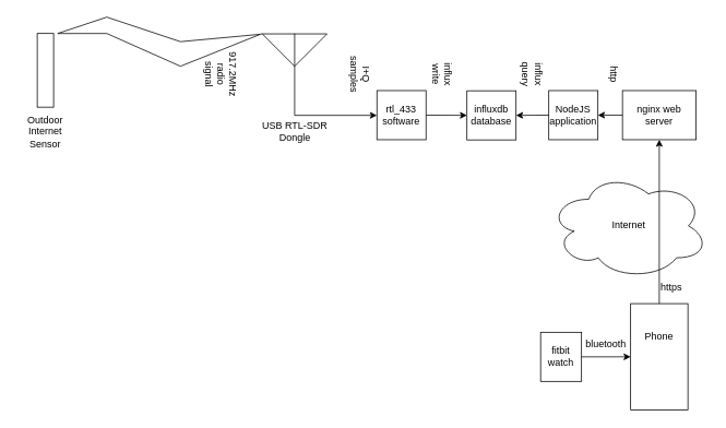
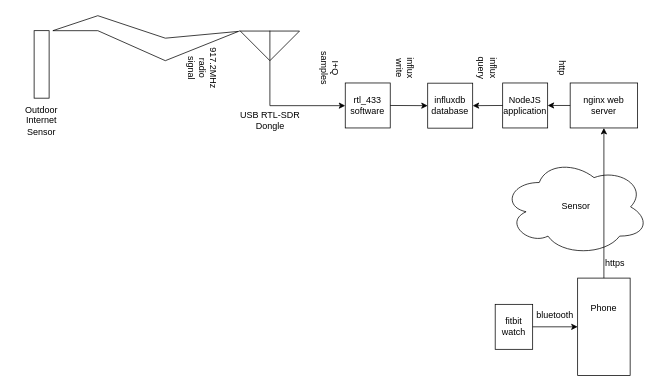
  <mxCell id="0" />
  <mxCell id="1" parent="0" />
  <mxCell id="2" value="" style="rounded=0;whiteSpace=wrap;html=1;fillColor=#FFFFFF;" vertex="1" parent="1"><mxGeometry x="45" y="40" width="20" height="90" as="geometry" /></mxCell>
  <mxCell id="3" value="Outdoor Internet Sensor" style="text;html=1;strokeColor=none;fillColor=none;align=center;verticalAlign=middle;whiteSpace=wrap;rounded=0;" vertex="1" parent="1"><mxGeometry y="140" width="70" height="40" as="geometry" x="20" /></mxCell>
  <mxCell id="4" value="" style="verticalLabelPosition=bottom;shadow=0;dashed=0;align=center;html=1;verticalAlign=top;shape=mxgraph.electrical.radio.aerial_-_antenna_2;fillColor=#FFFFFF;" vertex="1" parent="1"><mxGeometry x="320" y="40" width="79" height="100" as="geometry" /></mxCell>
  <mxCell id="5" value="" style="endArrow=none;html=1;" edge="1" parent="1"><mxGeometry width="50" height="50" relative="1" as="geometry"><mxPoint x="70" y="40" as="sourcePoint" /><mxPoint x="130" y="20" as="targetPoint" /></mxGeometry></mxCell>
  <mxCell id="6" value="" style="endArrow=none;html=1;" edge="1" parent="1"><mxGeometry width="50" height="50" relative="1" as="geometry"><mxPoint x="70" y="40" as="sourcePoint" /><mxPoint x="130" y="40" as="targetPoint" /></mxGeometry></mxCell>
  <mxCell id="7" value="" style="endArrow=none;html=1;" edge="1" parent="1"><mxGeometry width="50" height="50" relative="1" as="geometry"><mxPoint x="130" y="20" as="sourcePoint" /><mxPoint x="220" y="50" as="targetPoint" /></mxGeometry></mxCell>
  <mxCell id="8" value="" style="endArrow=none;html=1;" edge="1" parent="1"><mxGeometry width="50" height="50" relative="1" as="geometry"><mxPoint x="130" y="40" as="sourcePoint" /><mxPoint x="220" y="80" as="targetPoint" /></mxGeometry></mxCell>
  <mxCell id="9" value="" style="endArrow=none;html=1;" edge="1" parent="1"><mxGeometry width="50" height="50" relative="1" as="geometry"><mxPoint x="220" y="80" as="sourcePoint" /><mxPoint x="320" y="40" as="targetPoint" /></mxGeometry></mxCell>
  <mxCell id="10" value="" style="endArrow=none;html=1;entryX=-0.038;entryY=0.01;entryDx=0;entryDy=0;entryPerimeter=0;" edge="1" parent="1" target="4"><mxGeometry width="50" height="50" relative="1" as="geometry"><mxPoint x="220" y="50" as="sourcePoint" /><mxPoint x="470" y="350" as="targetPoint" /></mxGeometry></mxCell>
  <mxCell id="11" value="USB RTL-SDR Dongle" style="text;html=1;strokeColor=none;fillColor=none;align=center;verticalAlign=middle;whiteSpace=wrap;rounded=0;" vertex="1" parent="1"><mxGeometry x="304.5" y="150" width="110" height="20" as="geometry" /></mxCell>
  <mxCell id="12" value="" style="endArrow=classic;html=1;exitX=0.5;exitY=1;exitDx=0;exitDy=0;exitPerimeter=0;" edge="1" parent="1" source="4"><mxGeometry width="50" height="50" relative="1" as="geometry"><mxPoint x="420" y="380" as="sourcePoint" /><mxPoint x="460" y="140" as="targetPoint" /></mxGeometry></mxCell>
  <mxCell id="13" value="" style="shape=image;html=1;verticalAlign=top;verticalLabelPosition=bottom;labelBackgroundColor=#ffffff;imageAspect=0;aspect=fixed;image=https://cdn2.iconfinder.com/data/icons/freecns-cumulus/32/519875-84_Thermometer_Full-128.png;fillColor=#FFFFFF;" vertex="1" parent="1"><mxGeometry x="30.25" y="60.25" width="49.5" height="49.5" as="geometry" /></mxCell>
  <mxCell id="14" value="" style="rounded=0;whiteSpace=wrap;html=1;fillColor=#FFFFFF;" vertex="1" parent="1"><mxGeometry x="460" y="109.75" width="60" height="60" as="geometry" /></mxCell>
  <mxCell id="15" value="rtl_433 software" style="text;html=1;strokeColor=none;fillColor=none;align=center;verticalAlign=middle;whiteSpace=wrap;rounded=0;" vertex="1" parent="1"><mxGeometry x="470" y="129.75" width="40" height="20" as="geometry" /></mxCell>
  <mxCell id="16" value="" style="endArrow=classic;html=1;exitX=1;exitY=0.5;exitDx=0;exitDy=0;" edge="1" parent="1" source="14"><mxGeometry width="50" height="50" relative="1" as="geometry"><mxPoint x="420" y="370" as="sourcePoint" /><mxPoint x="570" y="140" as="targetPoint" /></mxGeometry></mxCell>
  <mxCell id="17" value="" style="rounded=0;whiteSpace=wrap;html=1;fillColor=#FFFFFF;" vertex="1" parent="1"><mxGeometry x="570" y="110" width="60" height="60" as="geometry" /></mxCell>
  <mxCell id="18" value="influxdb database" style="text;html=1;strokeColor=none;fillColor=none;align=center;verticalAlign=middle;whiteSpace=wrap;rounded=0;" vertex="1" parent="1"><mxGeometry x="580" y="130" width="40" height="20" as="geometry" /></mxCell>
  <mxCell id="19" value="" style="rounded=0;whiteSpace=wrap;html=1;fillColor=#FFFFFF;" vertex="1" parent="1"><mxGeometry x="670" y="109.75" width="60" height="60" as="geometry" /></mxCell>
  <mxCell id="20" value="NodeJS application" style="text;html=1;strokeColor=none;fillColor=none;align=center;verticalAlign=middle;whiteSpace=wrap;rounded=0;" vertex="1" parent="1"><mxGeometry x="680" y="129.75" width="40" height="20" as="geometry" /></mxCell>
  <mxCell id="21" value="" style="endArrow=classic;html=1;exitX=0;exitY=0.5;exitDx=0;exitDy=0;entryX=1;entryY=0.5;entryDx=0;entryDy=0;" edge="1" parent="1" source="19" target="17"><mxGeometry width="50" height="50" relative="1" as="geometry"><mxPoint x="420" y="360" as="sourcePoint" /><mxPoint x="650" y="180" as="targetPoint" /></mxGeometry></mxCell>
  <mxCell id="22" value="" style="rounded=0;whiteSpace=wrap;html=1;fillColor=#FFFFFF;" vertex="1" parent="1"><mxGeometry x="760" y="109.75" width="90" height="60" as="geometry" /></mxCell>
  <mxCell id="23" value="nginx web server" style="text;html=1;strokeColor=none;fillColor=none;align=center;verticalAlign=middle;whiteSpace=wrap;rounded=0;" vertex="1" parent="1"><mxGeometry x="775" y="129.75" width="60" height="20" as="geometry" /></mxCell>
  <mxCell id="24" value="" style="endArrow=classic;html=1;exitX=0;exitY=0.5;exitDx=0;exitDy=0;entryX=1;entryY=0.5;entryDx=0;entryDy=0;" edge="1" parent="1" source="22" target="19"><mxGeometry width="50" height="50" relative="1" as="geometry"><mxPoint x="420" y="350" as="sourcePoint" /><mxPoint x="750" y="180" as="targetPoint" /></mxGeometry></mxCell>
  <mxCell id="25" value="" style="ellipse;shape=cloud;whiteSpace=wrap;html=1;fillColor=#FFFFFF;" vertex="1" parent="1"><mxGeometry x="670" y="210" width="195" height="130" as="geometry" /></mxCell>
- <mxCell id="26" value="Internet" style="text;html=1;strokeColor=none;fillColor=none;align=center;verticalAlign=middle;whiteSpace=wrap;rounded=0;" vertex="1" parent="1"><mxGeometry x="747.5" y="265" width="40" height="20" as="geometry" /></mxCell>
+ <mxCell id="26" value="Sensor" style="text;html=1;strokeColor=none;fillColor=none;align=center;verticalAlign=middle;whiteSpace=wrap;rounded=0;" vertex="1" parent="1"><mxGeometry x="747.5" y="265" width="40" height="20" as="geometry" /></mxCell>
  <mxCell id="27" value="" style="rounded=0;whiteSpace=wrap;html=1;fillColor=#FFFFFF;" vertex="1" parent="1"><mxGeometry x="770" y="370" width="70" height="130" as="geometry" /></mxCell>
  <mxCell id="28" value="Phone" style="text;html=1;strokeColor=none;fillColor=none;align=center;verticalAlign=middle;whiteSpace=wrap;rounded=0;" vertex="1" parent="1"><mxGeometry x="785" y="400" width="40" height="20" as="geometry" /></mxCell>
  <mxCell id="29" value="" style="endArrow=classic;html=1;exitX=0.5;exitY=0;exitDx=0;exitDy=0;entryX=0.5;entryY=1;entryDx=0;entryDy=0;" edge="1" parent="1" source="27" target="22"><mxGeometry width="50" height="50" relative="1" as="geometry"><mxPoint x="420" y="350" as="sourcePoint" /><mxPoint x="470" y="300" as="targetPoint" /></mxGeometry></mxCell>
  <mxCell id="30" value="https" style="text;html=1;strokeColor=none;fillColor=none;align=center;verticalAlign=middle;whiteSpace=wrap;rounded=0;" vertex="1" parent="1"><mxGeometry x="800" y="340" width="40" height="20" as="geometry" /></mxCell>
  <mxCell id="31" value="" style="rounded=0;whiteSpace=wrap;html=1;fillColor=#FFFFFF;" vertex="1" parent="1"><mxGeometry x="660" y="405" width="50" height="60" as="geometry" /></mxCell>
  <mxCell id="32" value="fitbit watch" style="text;html=1;strokeColor=none;fillColor=none;align=center;verticalAlign=middle;whiteSpace=wrap;rounded=0;" vertex="1" parent="1"><mxGeometry x="665" y="425" width="40" height="20" as="geometry" /></mxCell>
  <mxCell id="33" value="" style="endArrow=classic;html=1;exitX=1;exitY=0.5;exitDx=0;exitDy=0;entryX=0;entryY=0.5;entryDx=0;entryDy=0;" edge="1" parent="1" source="31" target="27"><mxGeometry width="50" height="50" relative="1" as="geometry"><mxPoint x="420" y="340" as="sourcePoint" /><mxPoint x="470" y="290" as="targetPoint" /></mxGeometry></mxCell>
  <mxCell id="34" value="bluetooth" style="text;html=1;strokeColor=none;fillColor=none;align=center;verticalAlign=middle;whiteSpace=wrap;rounded=0;" vertex="1" parent="1"><mxGeometry x="720" y="410" width="40" height="20" as="geometry" /></mxCell>
  <mxCell id="35" value="I+Q samples" style="text;html=1;strokeColor=none;fillColor=none;align=center;verticalAlign=middle;whiteSpace=wrap;rounded=0;rotation=90;" vertex="1" parent="1"><mxGeometry x="420" y="80" width="40" height="20" as="geometry" /></mxCell>
  <mxCell id="36" value="influx write" style="text;html=1;strokeColor=none;fillColor=none;align=center;verticalAlign=middle;whiteSpace=wrap;rounded=0;rotation=90;" vertex="1" parent="1"><mxGeometry x="520" y="80" width="40" height="20" as="geometry" /></mxCell>
  <mxCell id="37" value="influx query" style="text;html=1;strokeColor=none;fillColor=none;align=center;verticalAlign=middle;whiteSpace=wrap;rounded=0;rotation=90;" vertex="1" parent="1"><mxGeometry x="630" y="80" width="40" height="20" as="geometry" /></mxCell>
  <mxCell id="38" value="http" style="text;html=1;strokeColor=none;fillColor=none;align=center;verticalAlign=middle;whiteSpace=wrap;rounded=0;rotation=90;" vertex="1" parent="1"><mxGeometry x="730" y="80" width="40" height="20" as="geometry" /></mxCell>
  <mxCell id="39" value="917.2MHz radio signal" style="text;html=1;strokeColor=none;fillColor=none;align=center;verticalAlign=middle;whiteSpace=wrap;rounded=0;rotation=90;" vertex="1" parent="1"><mxGeometry x="250" y="80" width="40" height="20" as="geometry" /></mxCell>
